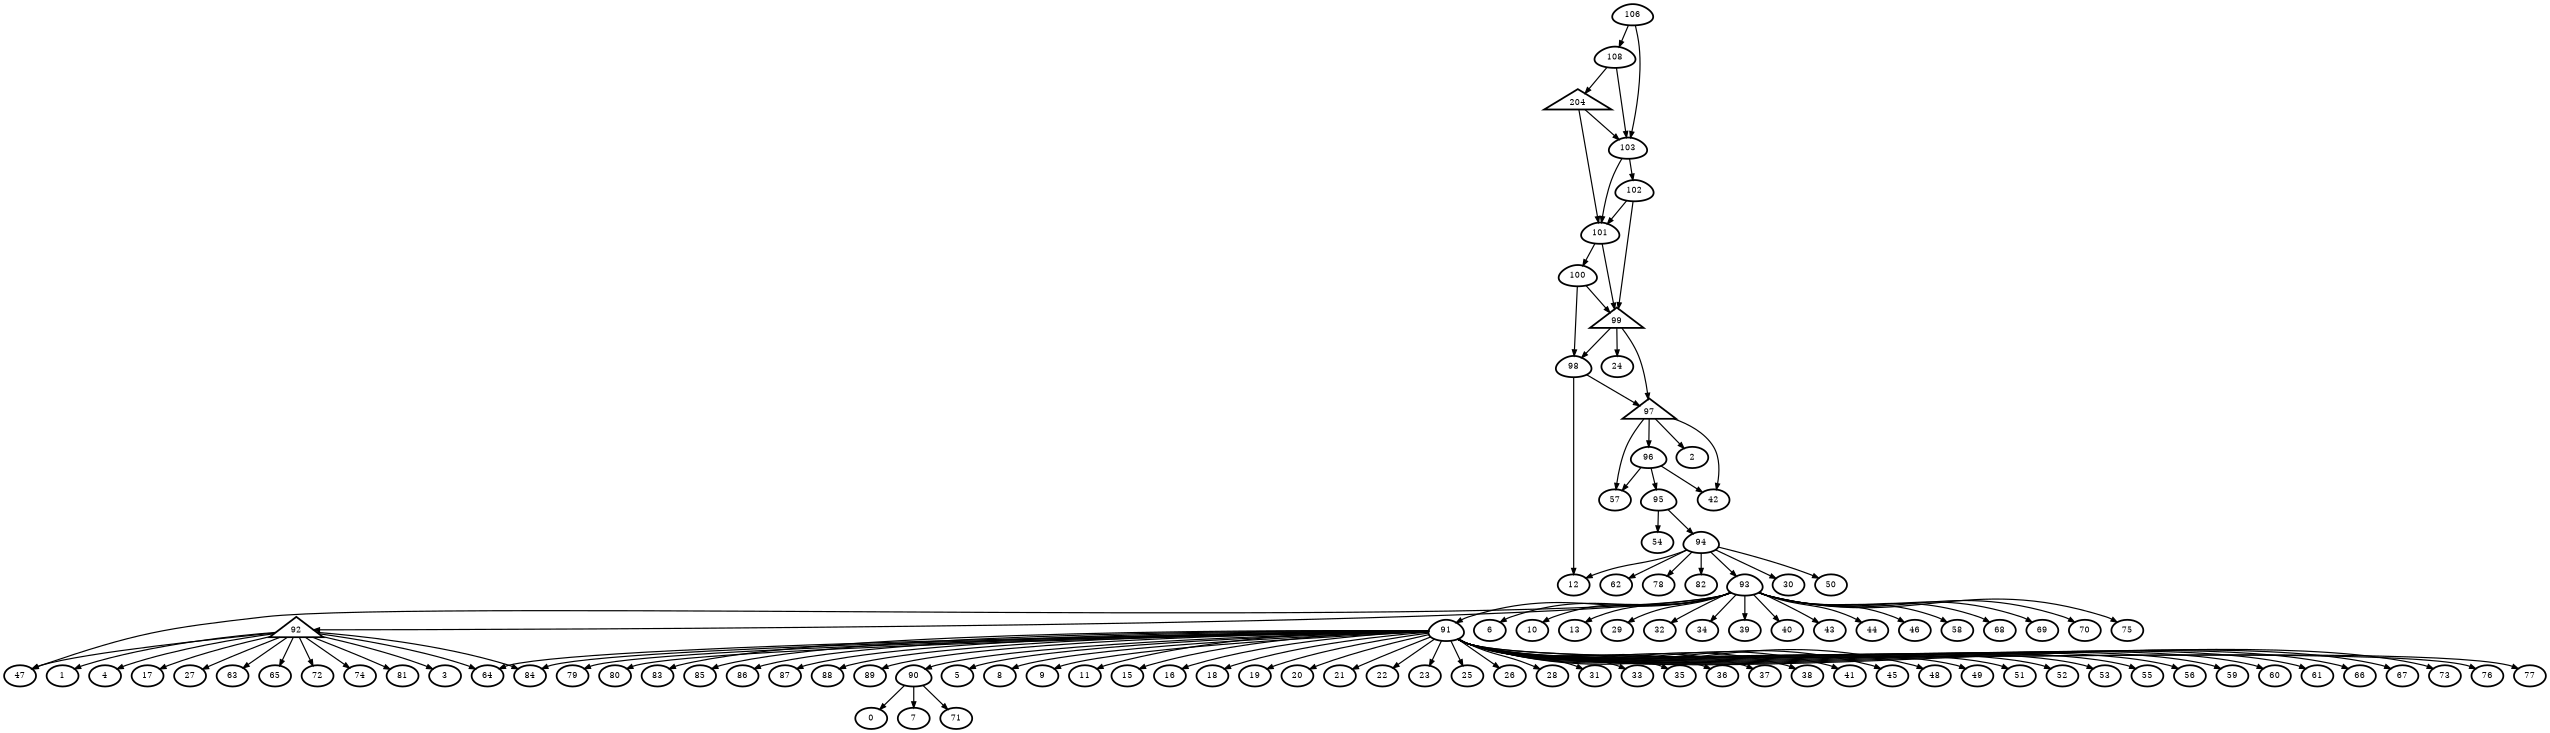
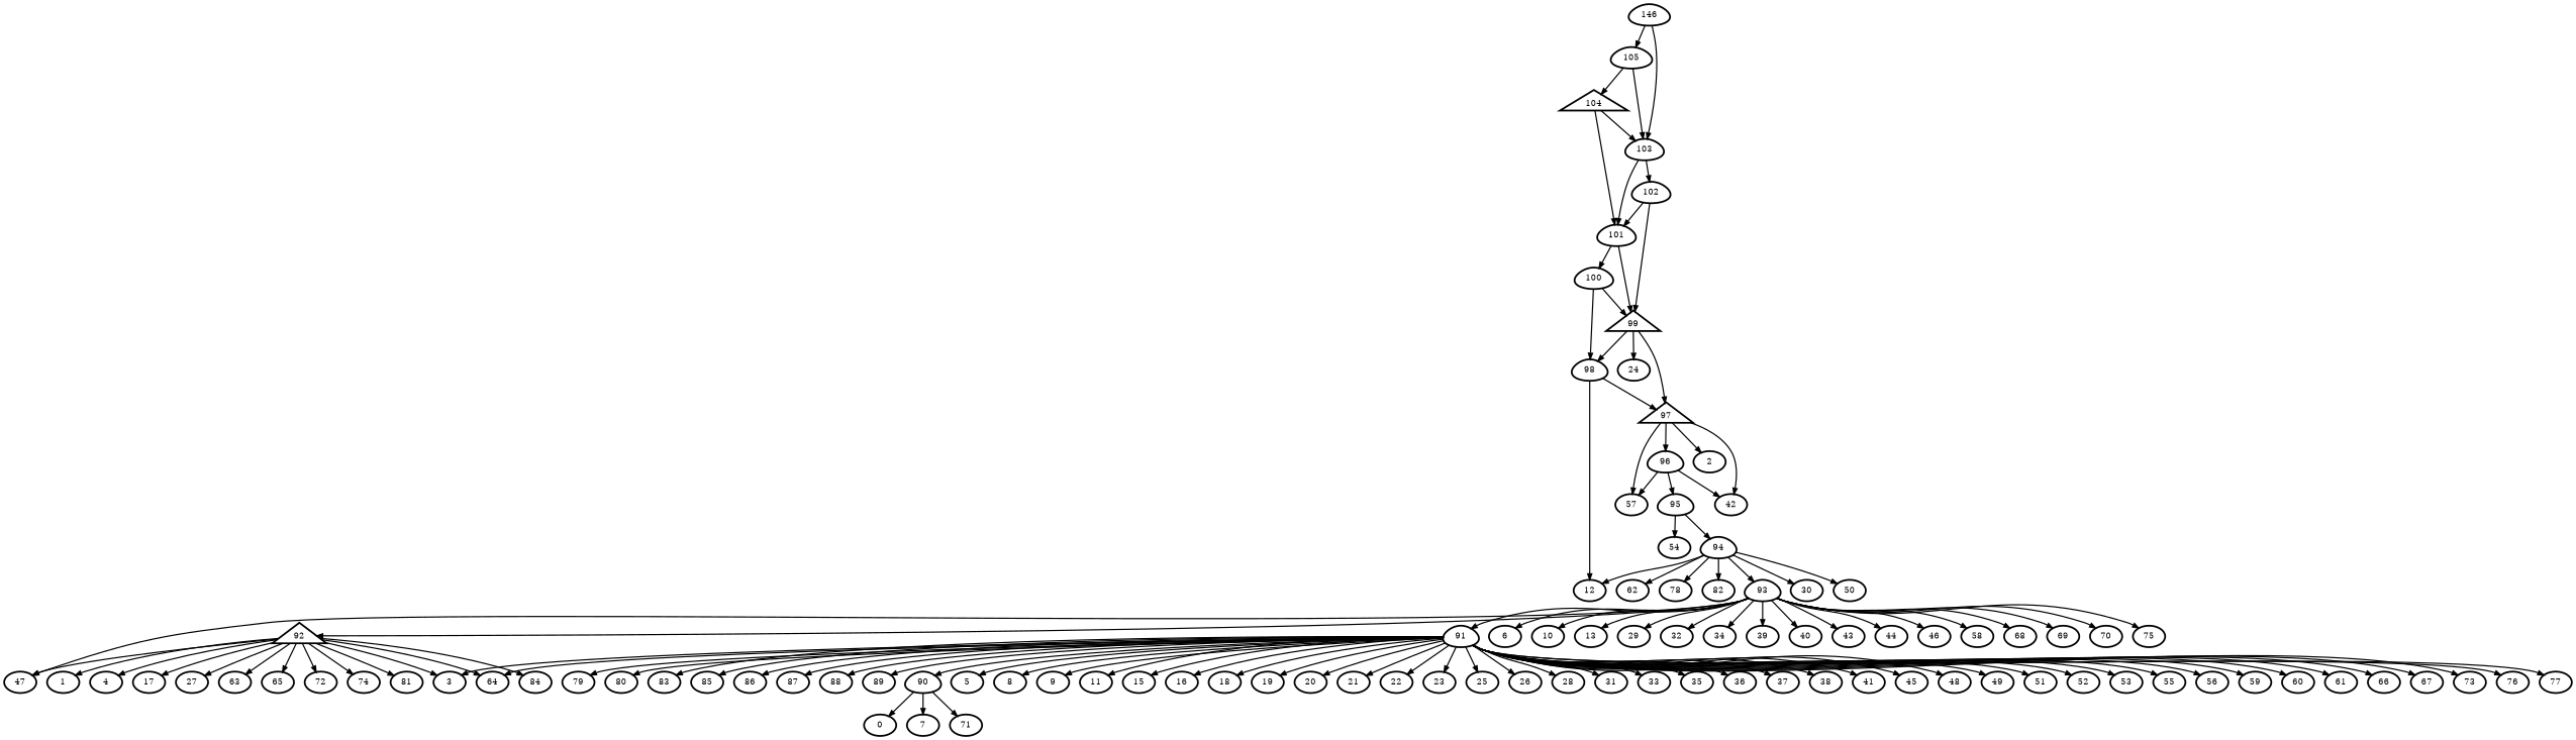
  digraph {
    node [penwidth=3]
    edge [penwidth=2]
    n1 [label=0]
    n2 [label=1]
    n3 [label=2]
    n4 [label=3]
    n5 [label=4]
    n6 [label=5]
    n7 [label=6]
    n8 [label=7]
    n9 [label=8]
    n10 [label=9]
    n11 [label=10]
    n12 [label=11]
    n13 [label=12]
    n14 [label=13]
    n15 [label=15]
    n16 [label=16]
    n17 [label=17]
    n18 [label=18]
    n19 [label=19]
    n20 [label=20]
    n21 [label=21]
    n22 [label=22]
    n23 [label=23]
    n24 [label=24]
    n25 [label=25]
    n26 [label=26]
    n27 [label=27]
    n28 [label=28]
    n29 [label=29]
    n30 [label=30]
    n31 [label=31]
    n32 [label=32]
    n33 [label=33]
    n34 [label=34]
    n35 [label=35]
    n36 [label=36]
    n37 [label=37]
    n38 [label=38]
    n39 [label=39]
    n40 [label=40]
    n41 [label=41]
    n42 [label=42]
    n43 [label=43]
    n44 [label=44]
    n45 [label=45]
    n46 [label=46]
    n47 [label=47]
    n48 [label=48]
    n49 [label=49]
    n50 [label=50]
    n51 [label=51]
    n52 [label=52]
    n53 [label=53]
    n54 [label=54]
    n55 [label=55]
    n56 [label=56]
    n57 [label=57]
    n58 [label=58]
    n59 [label=59]
    n60 [label=60]
    n61 [label=61]
    n62 [label=62]
    n63 [label=63]
    n64 [label=64]
    n65 [label=65]
    n66 [label=66]
    n67 [label=67]
    n68 [label=68]
    n69 [label=69]
    n70 [label=70]
    n71 [label=71]
    n72 [label=72]
    n73 [label=73]
    n74 [label=74]
    n75 [label=75]
    n76 [label=76]
    n77 [label=77]
    n78 [label=78]
    n79 [label=79]
    n80 [label=80]
    n81 [label=81]
    n82 [label=82]
    n83 [label=83]
    n84 [label=84]
    n85 [label=85]
    n86 [label=86]
    n87 [label=87]
    n88 [label=88]
    n89 [label=89]
    n90 [label=90 shape=egg]
    n91 [label=91 shape=egg]
    n92 [label=93 shape=egg]
    n93 [label=92 shape=triangle]
    n94 [label=94 shape=egg]
    n95 [label=95 shape=egg]
    n96 [label=96 shape=egg]
    n97 [label=98 shape=egg]
    n98 [label=97 shape=triangle]
    n99 [label=100 shape=egg]
    n100 [label=99 shape=triangle]
    n101 [label=101 shape=egg]
    n102 [label=102 shape=egg]
    n103 [label=103 shape=egg]
-   n104 [label=108 shape=egg]
-   n105 [label=204 shape=triangle]
-   n106 [label=106 shape=egg]
+   n104 [label=105 shape=egg]
+   n105 [label=104 shape=triangle]
+   n106 [label=146 shape=egg]
    n90 -> n1
    n90 -> n8
    n90 -> n71
-   n91 -> n84
+   n91 -> n4
    n91 -> n6
    n91 -> n9
    n91 -> n10
    n91 -> n12
    n91 -> n15
    n91 -> n16
    n91 -> n18
    n91 -> n19
    n91 -> n20
    n91 -> n21
    n91 -> n22
    n91 -> n23
    n91 -> n25
    n91 -> n26
    n91 -> n28
    n91 -> n31
    n91 -> n33
    n91 -> n35
    n91 -> n36
    n91 -> n37
    n91 -> n38
    n91 -> n41
    n91 -> n45
    n91 -> n48
    n91 -> n49
    n91 -> n51
    n91 -> n52
    n91 -> n53
    n91 -> n55
    n91 -> n56
    n91 -> n59
    n91 -> n60
    n91 -> n61
    n91 -> n64
    n91 -> n66
    n91 -> n67
    n91 -> n73
    n91 -> n76
    n91 -> n77
    n91 -> n79
    n91 -> n80
    n91 -> n83
    n91 -> n85
    n91 -> n86
    n91 -> n87
    n91 -> n88
    n91 -> n89
    n91 -> n90
    n92 -> n7
    n92 -> n11
    n92 -> n14
    n92 -> n29
    n92 -> n32
    n92 -> n34
    n92 -> n39
    n92 -> n40
    n92 -> n43
    n92 -> n44
    n92 -> n46
    n92 -> n47
    n92 -> n58
    n92 -> n68
    n92 -> n69
    n92 -> n70
    n92 -> n75
    n92 -> n91
    n92 -> n93
    n93 -> n2
    n93 -> n4
    n93 -> n5
    n93 -> n17
    n93 -> n27
    n93 -> n47
    n93 -> n63
    n93 -> n64
    n93 -> n65
    n93 -> n72
    n93 -> n74
    n93 -> n81
    n93 -> n84
    n94 -> n13
    n94 -> n30
    n94 -> n50
    n94 -> n62
    n94 -> n78
    n94 -> n82
    n94 -> n92
    n95 -> n54
    n95 -> n94
    n96 -> n42
    n96 -> n57
    n96 -> n95
    n97 -> n13
    n97 -> n98
    n98 -> n3
    n98 -> n42
    n98 -> n57
    n98 -> n96
    n99 -> n97
    n99 -> n100
    n100 -> n24
    n100 -> n97
    n100 -> n98
    n101 -> n99
    n101 -> n100
    n102 -> n100
    n102 -> n101
    n103 -> n101
    n103 -> n102
    n104 -> n103
    n104 -> n105
    n105 -> n101
    n105 -> n103
    n106 -> n103
    n106 -> n104
  }
